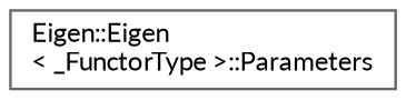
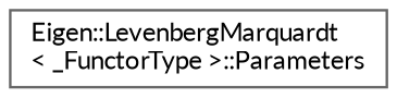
  digraph {
    rankdir=LR
    fontname=Lato
-   n1 [color=grey40 fillcolor=white fontname=Lato fontsize=10 height=0.2 label="Eigen::Eigen\l\< _FunctorType \>::Parameters" shape=box style=filled width=0.4]
+   n1 [color=grey40 fillcolor=white fontname=Lato fontsize=10 height=0.2 label="Eigen::LevenbergMarquardt\l\< _FunctorType \>::Parameters" shape=box style=filled width=0.4]
  }
